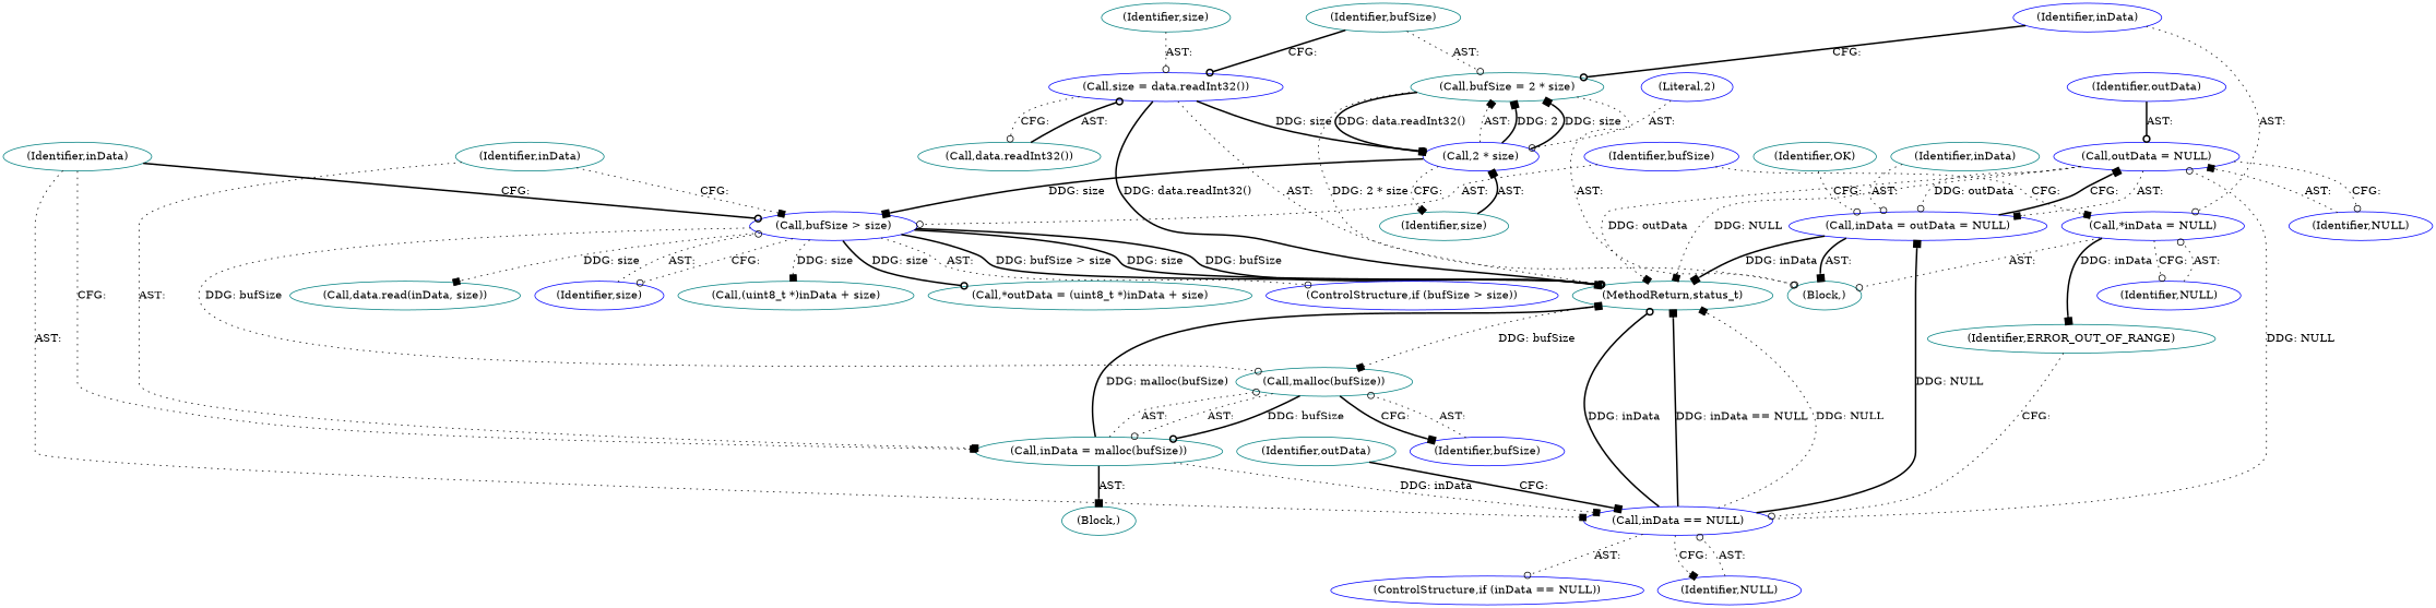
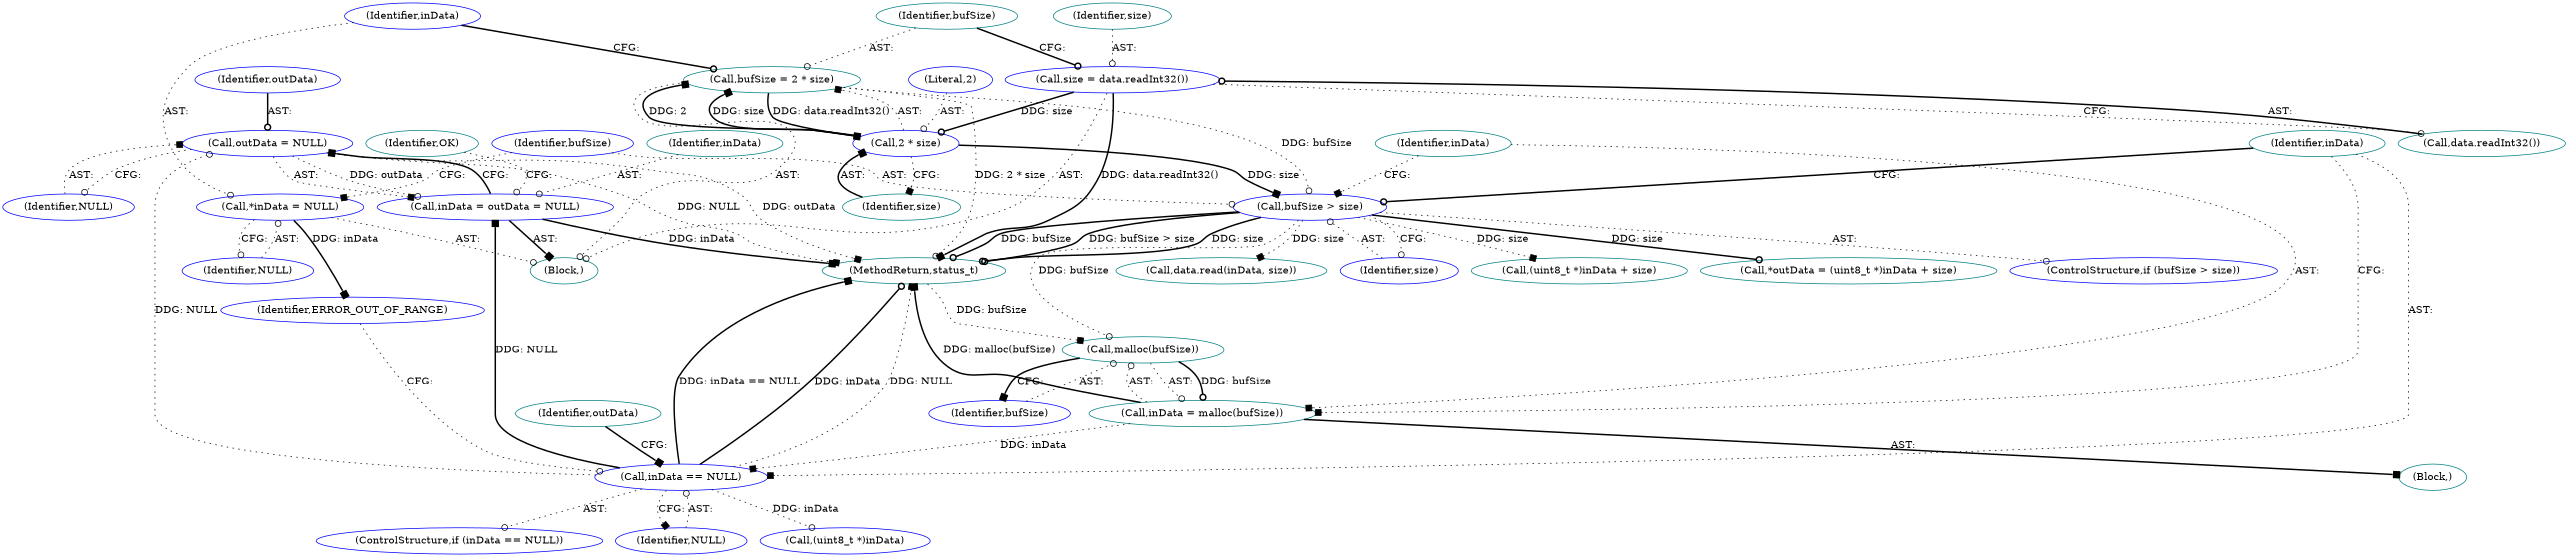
  digraph {
    node [color=blue]
    edge [arrowhead=odot style=dotted]
    n1 [label="(Call,outData = NULL)"]
    n2 [label="(Call,inData = outData = NULL)"]
    n3 [label="(Identifier,NULL)"]
    n4 [color=teal label="(MethodReturn,status_t)"]
    n5 [color=teal label="(Block,)"]
    n6 [color=teal label="(Call,malloc(bufSize))"]
    n7 [label="(Call,inData == NULL)"]
    n8 [label="(ControlStructure,if (inData == NULL))"]
    n9 [label="(Identifier,NULL)"]
+   n10 [label="(Call,(uint8_t *)inData)"]
    n11 [label="(Call,*inData = NULL)"]
    n12 [label="(Identifier,NULL)"]
-   n13 [color=teal label="(Identifier,ERROR_OUT_OF_RANGE)"]
+   n13 [label="(Identifier,ERROR_OUT_OF_RANGE)"]
    n14 [color=teal label="(Call,inData = malloc(bufSize))"]
    n15 [color=teal label="(Block,)"]
    n16 [label="(Identifier,bufSize)"]
    n17 [label="(Call,bufSize > size)"]
    n18 [label="(ControlStructure,if (bufSize > size))"]
    n19 [color=teal label="(Call,data.read(inData, size))"]
    n20 [label="(Identifier,size)"]
    n21 [color=teal label="(Call,(uint8_t *)inData + size)"]
    n22 [color=teal label="(Call,*outData = (uint8_t *)inData + size)"]
    n23 [color=teal label="(Call,bufSize = 2 * size)"]
    n24 [label="(Call,2 * size)"]
    n25 [color=teal label="(Identifier,size)"]
    n26 [label="(Call,size = data.readInt32())"]
    n27 [color=teal label="(Call,data.readInt32())"]
    n28 [label="(Literal,2)"]
    n29 [label="(Identifier,inData)"]
    n30 [color=teal label="(Identifier,inData)"]
    n31 [color=teal label="(Identifier,size)"]
    n32 [color=teal label="(Identifier,bufSize)"]
    n33 [label="(Identifier,bufSize)"]
    n34 [label="(Identifier,outData)"]
    n35 [color=teal label="(Identifier,inData)"]
    n36 [color=teal label="(Identifier,inData)"]
    n37 [color=teal label="(Identifier,OK)"]
    n38 [color=teal label="(Identifier,outData)"]
    n1 -> n2 [arrowhead=box label="AST: "]
    n1 -> n2 [label="DDG: outData"]
    n1 -> n3 [label="CFG: "]
    n1 -> n4 [arrowhead=box label="DDG: NULL"]
    n1 -> n4 [arrowhead=box label="DDG: outData"]
    n2 -> n1 [arrowhead=box label="CFG: " style=bold]
    n2 -> n4 [arrowhead=box label="DDG: inData" style=bold]
    n2 -> n5 [arrowhead=box label="AST: " style=bold]
    n3 -> n1 [arrowhead=box label="AST: "]
    n4 -> n6 [arrowhead=box label="DDG: bufSize"]
    n6 -> n14 [label="AST: "]
    n6 -> n14 [label="DDG: bufSize" style=bold]
    n6 -> n16 [arrowhead=box label="CFG: " style=bold]
    n7 -> n1 [label="DDG: NULL"]
    n7 -> n2 [arrowhead=box label="DDG: NULL" style=bold]
    n7 -> n4 [label="DDG: inData" style=bold]
    n7 -> n4 [arrowhead=box label="DDG: inData == NULL" style=bold]
    n7 -> n4 [arrowhead=box label="DDG: NULL"]
    n7 -> n8 [label="AST: "]
    n7 -> n9 [arrowhead=box label="CFG: "]
+   n7 -> n10 [label="DDG: inData"]
    n9 -> n7 [label="AST: "]
    n11 -> n5 [label="AST: "]
    n11 -> n12 [label="CFG: "]
    n11 -> n13 [arrowhead=box label="DDG: inData" style=bold]
    n12 -> n11 [label="AST: "]
    n13 -> n7 [label="CFG: "]
    n14 -> n4 [arrowhead=box label="DDG: malloc(bufSize)" style=bold]
    n14 -> n6 [label="AST: "]
    n14 -> n7 [arrowhead=box label="DDG: inData"]
    n14 -> n15 [arrowhead=box label="AST: " style=bold]
    n16 -> n6 [label="AST: "]
    n17 -> n4 [label="DDG: bufSize" style=bold]
    n17 -> n4 [label="DDG: bufSize > size" style=bold]
    n17 -> n4 [label="DDG: size" style=bold]
    n17 -> n6 [label="DDG: bufSize"]
    n17 -> n18 [label="AST: "]
    n17 -> n19 [arrowhead=box label="DDG: size"]
    n17 -> n20 [label="CFG: "]
    n17 -> n21 [arrowhead=box label="DDG: size"]
    n17 -> n22 [label="DDG: size" style=bold]
    n20 -> n17 [label="AST: "]
    n23 -> n4 [label="DDG: 2 * size"]
    n23 -> n5 [label="AST: "]
+   n23 -> n17 [label="DDG: bufSize"]
    n23 -> n24 [arrowhead=box label="DDG: data.readInt32()" style=bold]
    n24 -> n17 [arrowhead=box label="DDG: size" style=bold]
    n24 -> n23 [arrowhead=box label="AST: "]
    n24 -> n23 [arrowhead=box label="DDG: 2" style=bold]
    n24 -> n23 [arrowhead=box label="DDG: size" style=bold]
    n24 -> n25 [arrowhead=box label="CFG: "]
    n25 -> n24 [arrowhead=box label="AST: " style=bold]
    n26 -> n4 [arrowhead=box label="DDG: data.readInt32()" style=bold]
    n26 -> n5 [label="AST: "]
    n26 -> n24 [label="DDG: size" style=bold]
    n26 -> n27 [label="CFG: "]
    n27 -> n26 [label="AST: " style=bold]
    n28 -> n24 [label="AST: "]
    n29 -> n11 [label="AST: "]
    n29 -> n23 [label="CFG: " style=bold]
    n30 -> n2 [label="AST: "]
    n31 -> n26 [label="AST: "]
    n32 -> n23 [label="AST: "]
    n32 -> n26 [label="CFG: " style=bold]
    n33 -> n11 [arrowhead=box label="CFG: "]
    n33 -> n17 [label="AST: "]
    n34 -> n1 [label="AST: " style=bold]
    n35 -> n14 [arrowhead=box label="AST: "]
    n35 -> n17 [arrowhead=box label="CFG: "]
    n36 -> n7 [arrowhead=box label="AST: "]
    n36 -> n14 [arrowhead=box label="CFG: "]
    n36 -> n17 [label="CFG: " style=bold]
    n37 -> n2 [label="CFG: "]
    n38 -> n7 [arrowhead=box label="CFG: " style=bold]
  }
